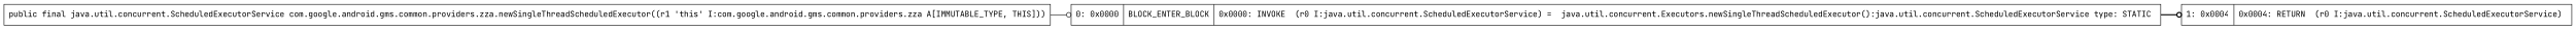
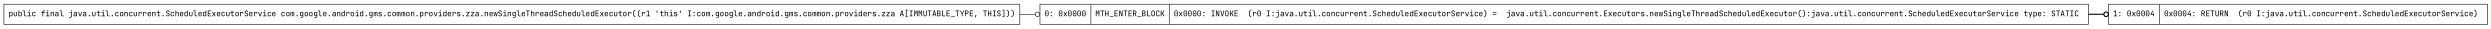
  digraph {
    rankdir=LR
    fontname="JetBrains Mono"
    node [shape=record fontname="JetBrains Mono"]
    edge [arrowhead=odot fontname="JetBrains Mono"]
-   n1 [label="{0\:\ 0x0000|BLOCK_ENTER_BLOCK\l|0x0000: INVOKE  (r0 I:java.util.concurrent.ScheduledExecutorService) =  java.util.concurrent.Executors.newSingleThreadScheduledExecutor():java.util.concurrent.ScheduledExecutorService type: STATIC \l}"]
+   n1 [label="{0\:\ 0x0000|MTH_ENTER_BLOCK\l|0x0000: INVOKE  (r0 I:java.util.concurrent.ScheduledExecutorService) =  java.util.concurrent.Executors.newSingleThreadScheduledExecutor():java.util.concurrent.ScheduledExecutorService type: STATIC \l}"]
    n2 [label="{1\:\ 0x0004|0x0004: RETURN  (r0 I:java.util.concurrent.ScheduledExecutorService) \l}"]
    n3 [label="{public final java.util.concurrent.ScheduledExecutorService com.google.android.gms.common.providers.zza.newSingleThreadScheduledExecutor((r1 'this' I:com.google.android.gms.common.providers.zza A[IMMUTABLE_TYPE, THIS])) }"]
    n1 -> n2 [style=bold]
    n3 -> n1 [style=solid]
  }
